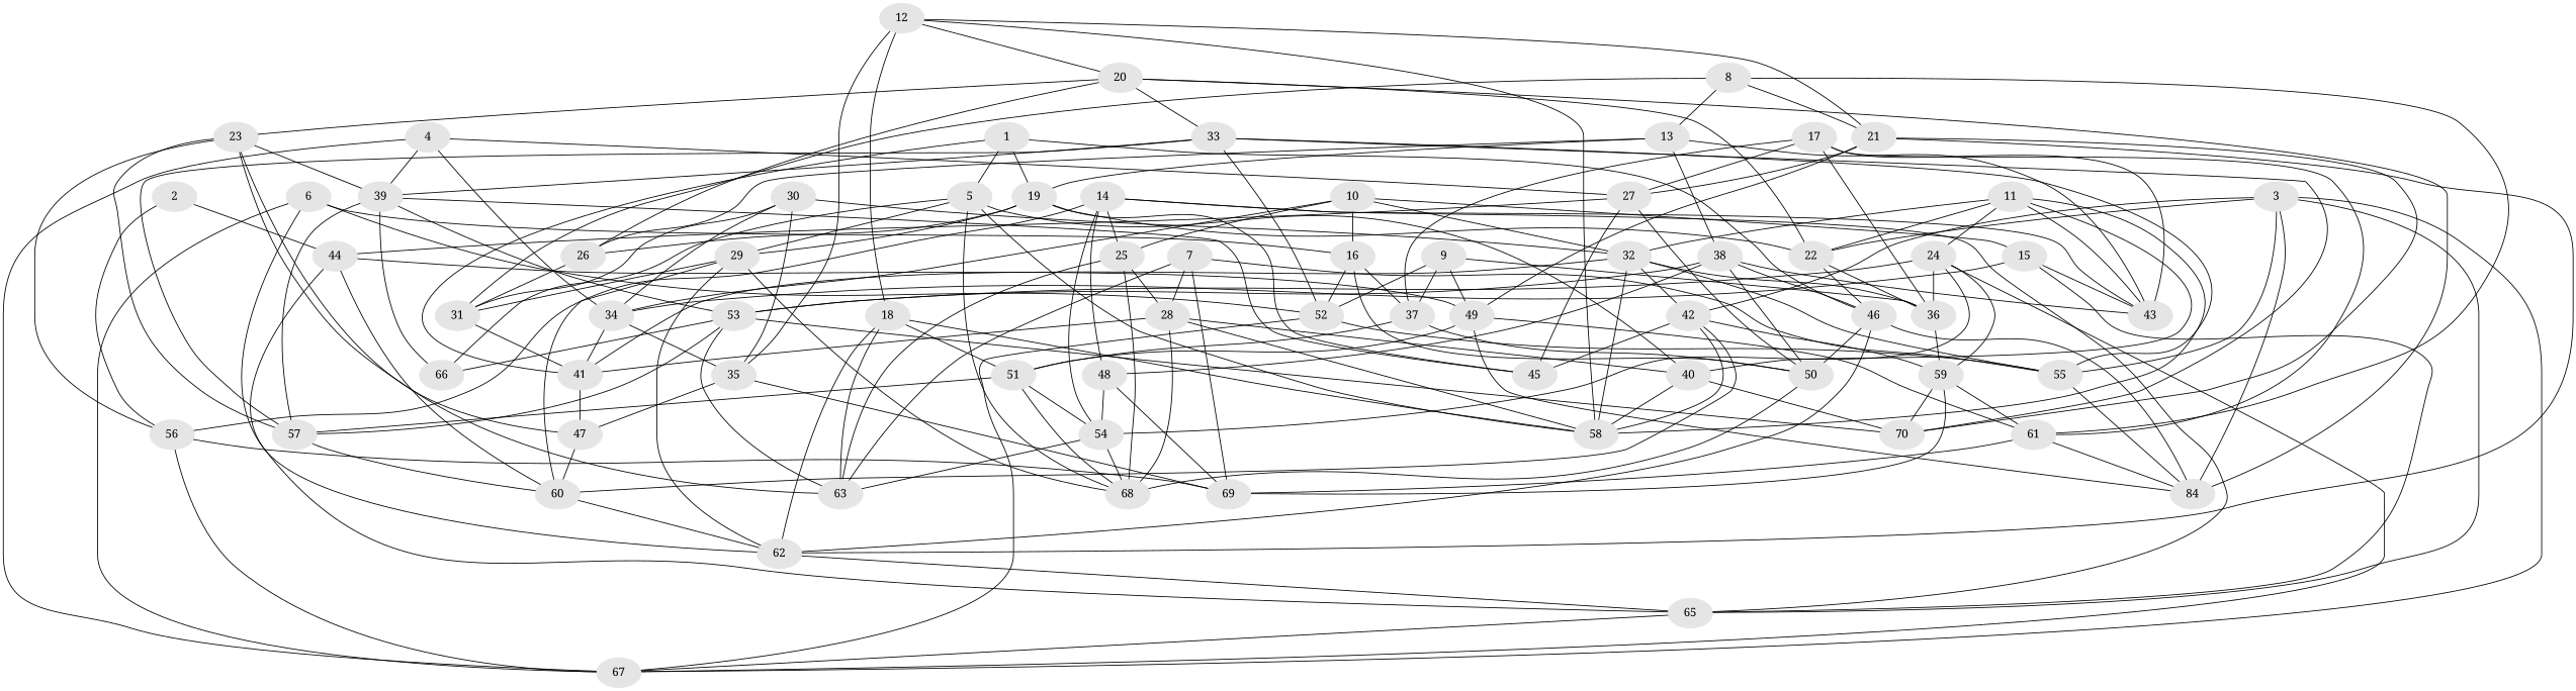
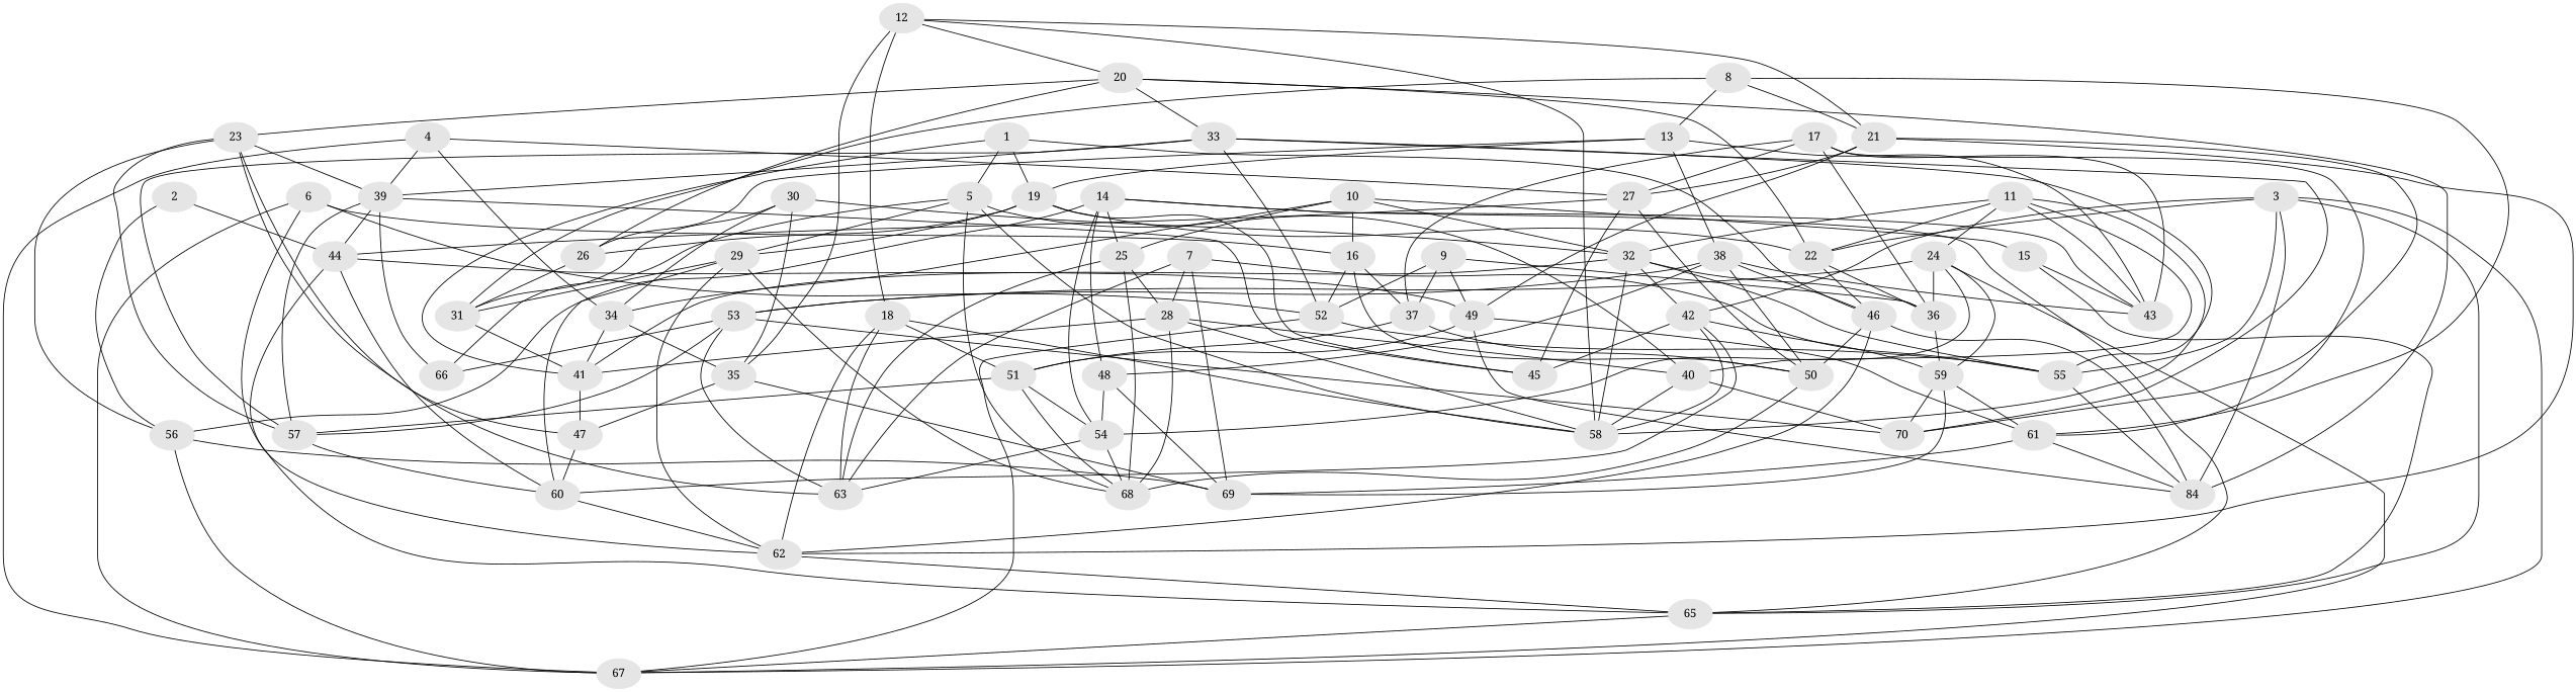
  graph {
    fontname="Noto Serif"
    node [color=gray90 fontname="Noto Serif" style=filled]
    edge [fontname="Noto Serif" weight=1.0]
    1
    5
    19
    41
    46
    29
    40
    58
    66
    68
    22
    26
    45
    47
    n15 [label=84]
    62
    50
    2
    44
    56
    65
    49
    60
    48
    69
    54
    67
    3
    42
    55
    36
    59
    4
    27
    34
    39
    35
    57
    31
    70
    6
    16
    52
    37
    7
    28
    63
    8
    13
    21
    61
    43
    38
    9
    51
    10
    15
    25
    32
    11
    24
    53
    12
    18
    20
    23
    33
    14
    17
    30
    1 -- 5
    1 -- 19
    1 -- 41
    1 -- 46
    5 -- 29
    5 -- 40
    5 -- 58
    5 -- 66
    5 -- 68
    19 -- 29
    19 -- 22
    19 -- 26
    19 -- 45
    41 -- 47
    46 -- n15
    46 -- 62
    46 -- 50
    29 -- 68
    29 -- 62
    29 -- 60
    29 -- 31
    40 -- 58
    40 -- 70 [weight=2.0]
    22 -- 46
    22 -- 36
    26 -- 31 [weight=2.0]
    47 -- 60
    62 -- 65
    50 -- 68
    2 -- 44
    2 -- 56
    44 -- 65
    44 -- 49
    44 -- 60
    56 -- 69
    56 -- 67 [weight=2.0]
    65 -- 67
    49 -- n15
    49 -- 61
    49 -- 51
    60 -- 62
    48 -- 69
    48 -- 54
    54 -- 68
    54 -- 63
    3 -- 22
    3 -- n15
    3 -- 65
    3 -- 67
    3 -- 42
    3 -- 55
    42 -- 58
    42 -- 45
    42 -- 60
    42 -- 59
    55 -- n15
    36 -- 59
    59 -- 69
    59 -- 70
    59 -- 61
    4 -- 67
    4 -- 27
    4 -- 34
    4 -- 39
    27 -- 45
    27 -- 50
    27 -- 44
    34 -- 41
    34 -- 35
    39 -- 66 [weight=2.0]
    39 -- 45
-   39 -- 53
+   39 -- 44
    39 -- 57
    35 -- 47
    35 -- 69
    57 -- 60
    31 -- 41
    6 -- 62
    6 -- 67
    6 -- 16
    6 -- 52
    16 -- 50
    16 -- 52
    16 -- 37
    52 -- 67
    52 -- 55
    37 -- 50
    37 -- 51
    7 -- 69
    7 -- 55
    7 -- 28
    7 -- 63
    28 -- 41
    28 -- 40
    28 -- 58
    28 -- 68
    8 -- 31
    8 -- 13
    8 -- 21
    8 -- 61
    13 -- 19
    13 -- 26 [weight=2.0]
    13 -- 43
    13 -- 38
    21 -- 62
    21 -- 49
    21 -- 27
    21 -- 70
    61 -- n15
    61 -- 69
    38 -- 46
    38 -- 50
    38 -- 48
    38 -- 43
    38 -- 53
    9 -- 49
    9 -- 36
    9 -- 52
    9 -- 37
    51 -- 68
    51 -- 54
    51 -- 57
    10 -- 34
    10 -- 16 [weight=2.0]
    10 -- 15
    10 -- 25
    10 -- 32
    15 -- 65
-   15 -- 34
    15 -- 43
    25 -- 68 [weight=2.0]
    25 -- 28
    25 -- 63
    32 -- 41
    32 -- 58
    32 -- 42
    32 -- 55
    32 -- 36
    11 -- 40
    11 -- 58
    11 -- 22
    11 -- 43
    11 -- 32
    11 -- 24
    24 -- 54
    24 -- 67
    24 -- 36
    24 -- 59
    24 -- 53
    53 -- 66
    53 -- 57
    53 -- 70
    53 -- 63
    12 -- 58
    12 -- 35 [weight=2.0]
    12 -- 21
    12 -- 18
    12 -- 20
    18 -- 58
    18 -- 62 [weight=2.0]
    18 -- 63
    18 -- 51
    20 -- 22
    20 -- 26
    20 -- n15
    20 -- 23
    20 -- 33
    23 -- 47
    23 -- 56
    23 -- 39
    23 -- 57
    23 -- 63
    33 -- 55
    33 -- 39
    33 -- 57
    33 -- 70
    33 -- 52
    14 -- 56
    14 -- 65
    14 -- 48
    14 -- 54
    14 -- 43
    14 -- 25
    17 -- 36
    17 -- 27
    17 -- 37 [weight=2.0]
    17 -- 61
    17 -- 43
    30 -- 34
    30 -- 35
    30 -- 31
    30 -- 32
  }
